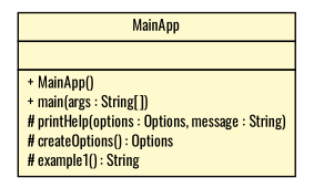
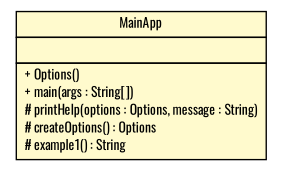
  digraph {
    fontname=Oswald
-   n1 [fontcolor=black fontname=Oswald fontsize=10.0 label=<<table border="0" cellborder="1" cellspacing="0" cellpadding="2" port="p" bgcolor="lemonChiffon" href="./MainApp.html"> 		<tr><td><table border="0" cellspacing="0" cellpadding="1"> 			<tr><td> MainApp </td></tr> 		</table></td></tr> 		<tr><td><table border="0" cellspacing="0" cellpadding="1"> 			<tr><td align="left">  </td></tr> 		</table></td></tr> 		<tr><td><table border="0" cellspacing="0" cellpadding="1"> 			<tr><td align="left"> + MainApp() </td></tr> 			<tr><td align="left"> + main(args : String[]) </td></tr> 			<tr><td align="left"> # printHelp(options : Options, message : String) </td></tr> 			<tr><td align="left"> # createOptions() : Options </td></tr> 			<tr><td align="left"> # example1() : String </td></tr> 		</table></td></tr> 		</table>> shape=plaintext]
+   n1 [fontcolor=black fontname=Oswald fontsize=10.0 label=<<table border="0" cellborder="1" cellspacing="0" cellpadding="2" port="p" bgcolor="lemonChiffon" href="./MainApp.html"> 		<tr><td><table border="0" cellspacing="0" cellpadding="1"> 			<tr><td> MainApp </td></tr> 		</table></td></tr> 		<tr><td><table border="0" cellspacing="0" cellpadding="1"> 			<tr><td align="left">  </td></tr> 		</table></td></tr> 		<tr><td><table border="0" cellspacing="0" cellpadding="1"> 			<tr><td align="left"> + Options() </td></tr> 			<tr><td align="left"> + main(args : String[]) </td></tr> 			<tr><td align="left"> # printHelp(options : Options, message : String) </td></tr> 			<tr><td align="left"> # createOptions() : Options </td></tr> 			<tr><td align="left"> # example1() : String </td></tr> 		</table></td></tr> 		</table>> shape=plaintext]
  }
